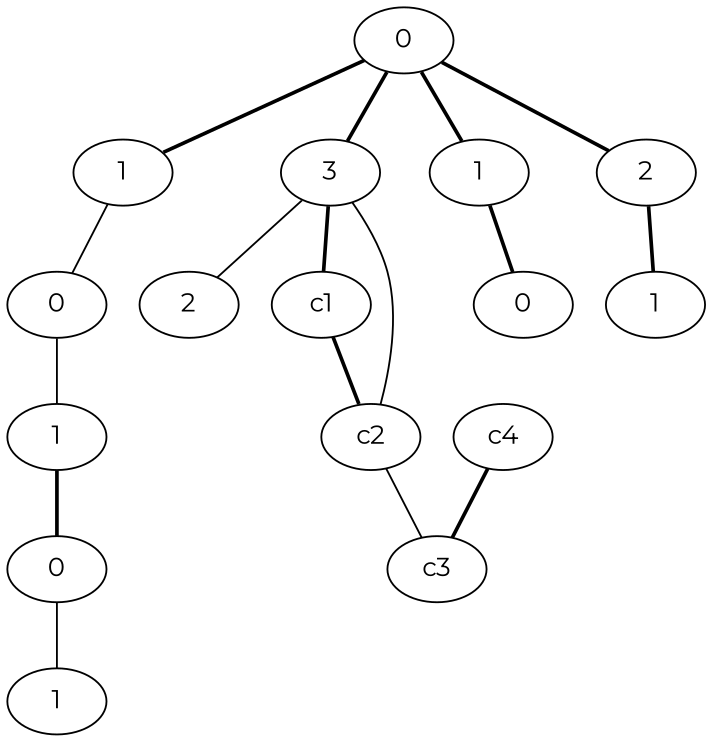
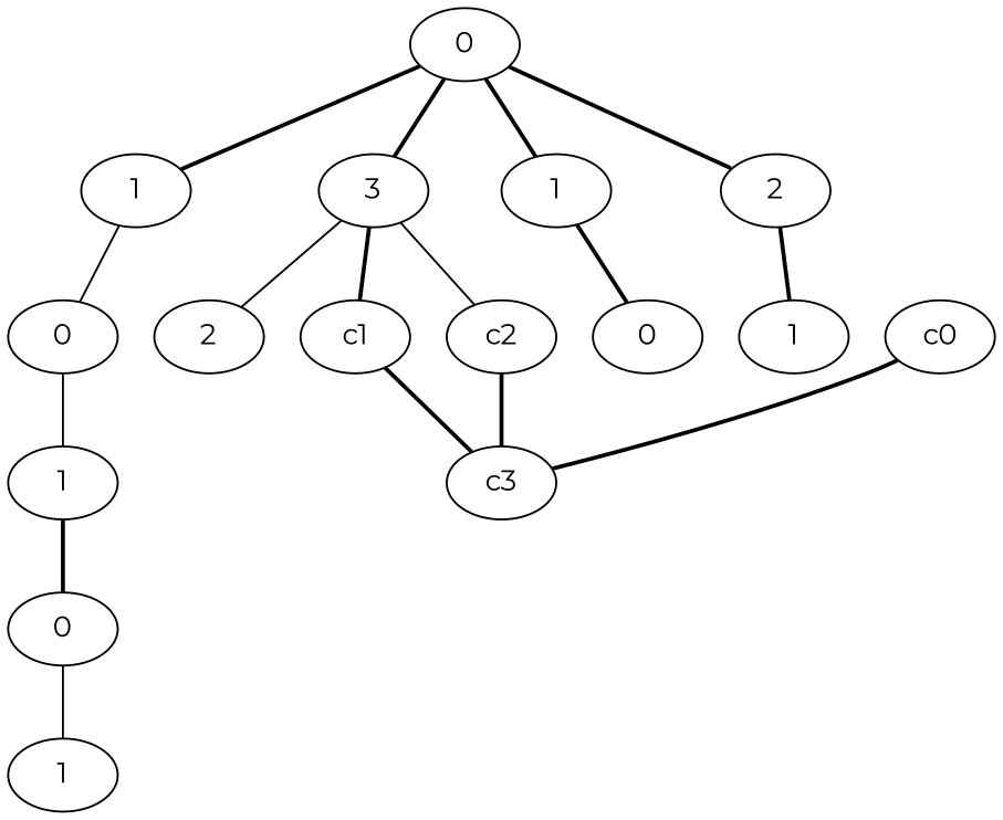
  graph {
    fontname=Montserrat
    node [fontname=Montserrat]
    edge [fontname=Montserrat style=bold]
    n1 [label=0]
    n2 [label=1]
    n3 [label=3]
    n4 [label=1]
    n5 [label=2]
    n6 [label=0]
    n7 [label=2]
    c1
    c2
    n10 [label=0]
    n11 [label=1]
    n12 [label=1]
    n13 [label=0]
    n14 [label=1]
-   c0 [label=c4]
+   c0
    c3
    n1 -- n2
    n1 -- n3
    n1 -- n4
    n1 -- n5
    n2 -- n6 [style=solid]
    n3 -- n7 [style=solid]
    n3 -- c1
    n3 -- c2 [style=solid]
    n4 -- n10
    n5 -- n11
    n6 -- n12 [style=solid]
-   c1 -- c2
-   c2 -- c3 [style=solid]
+   c1 -- c3
+   c2 -- c3
    n12 -- n13
    n13 -- n14 [style=solid]
    c0 -- c3
  }
